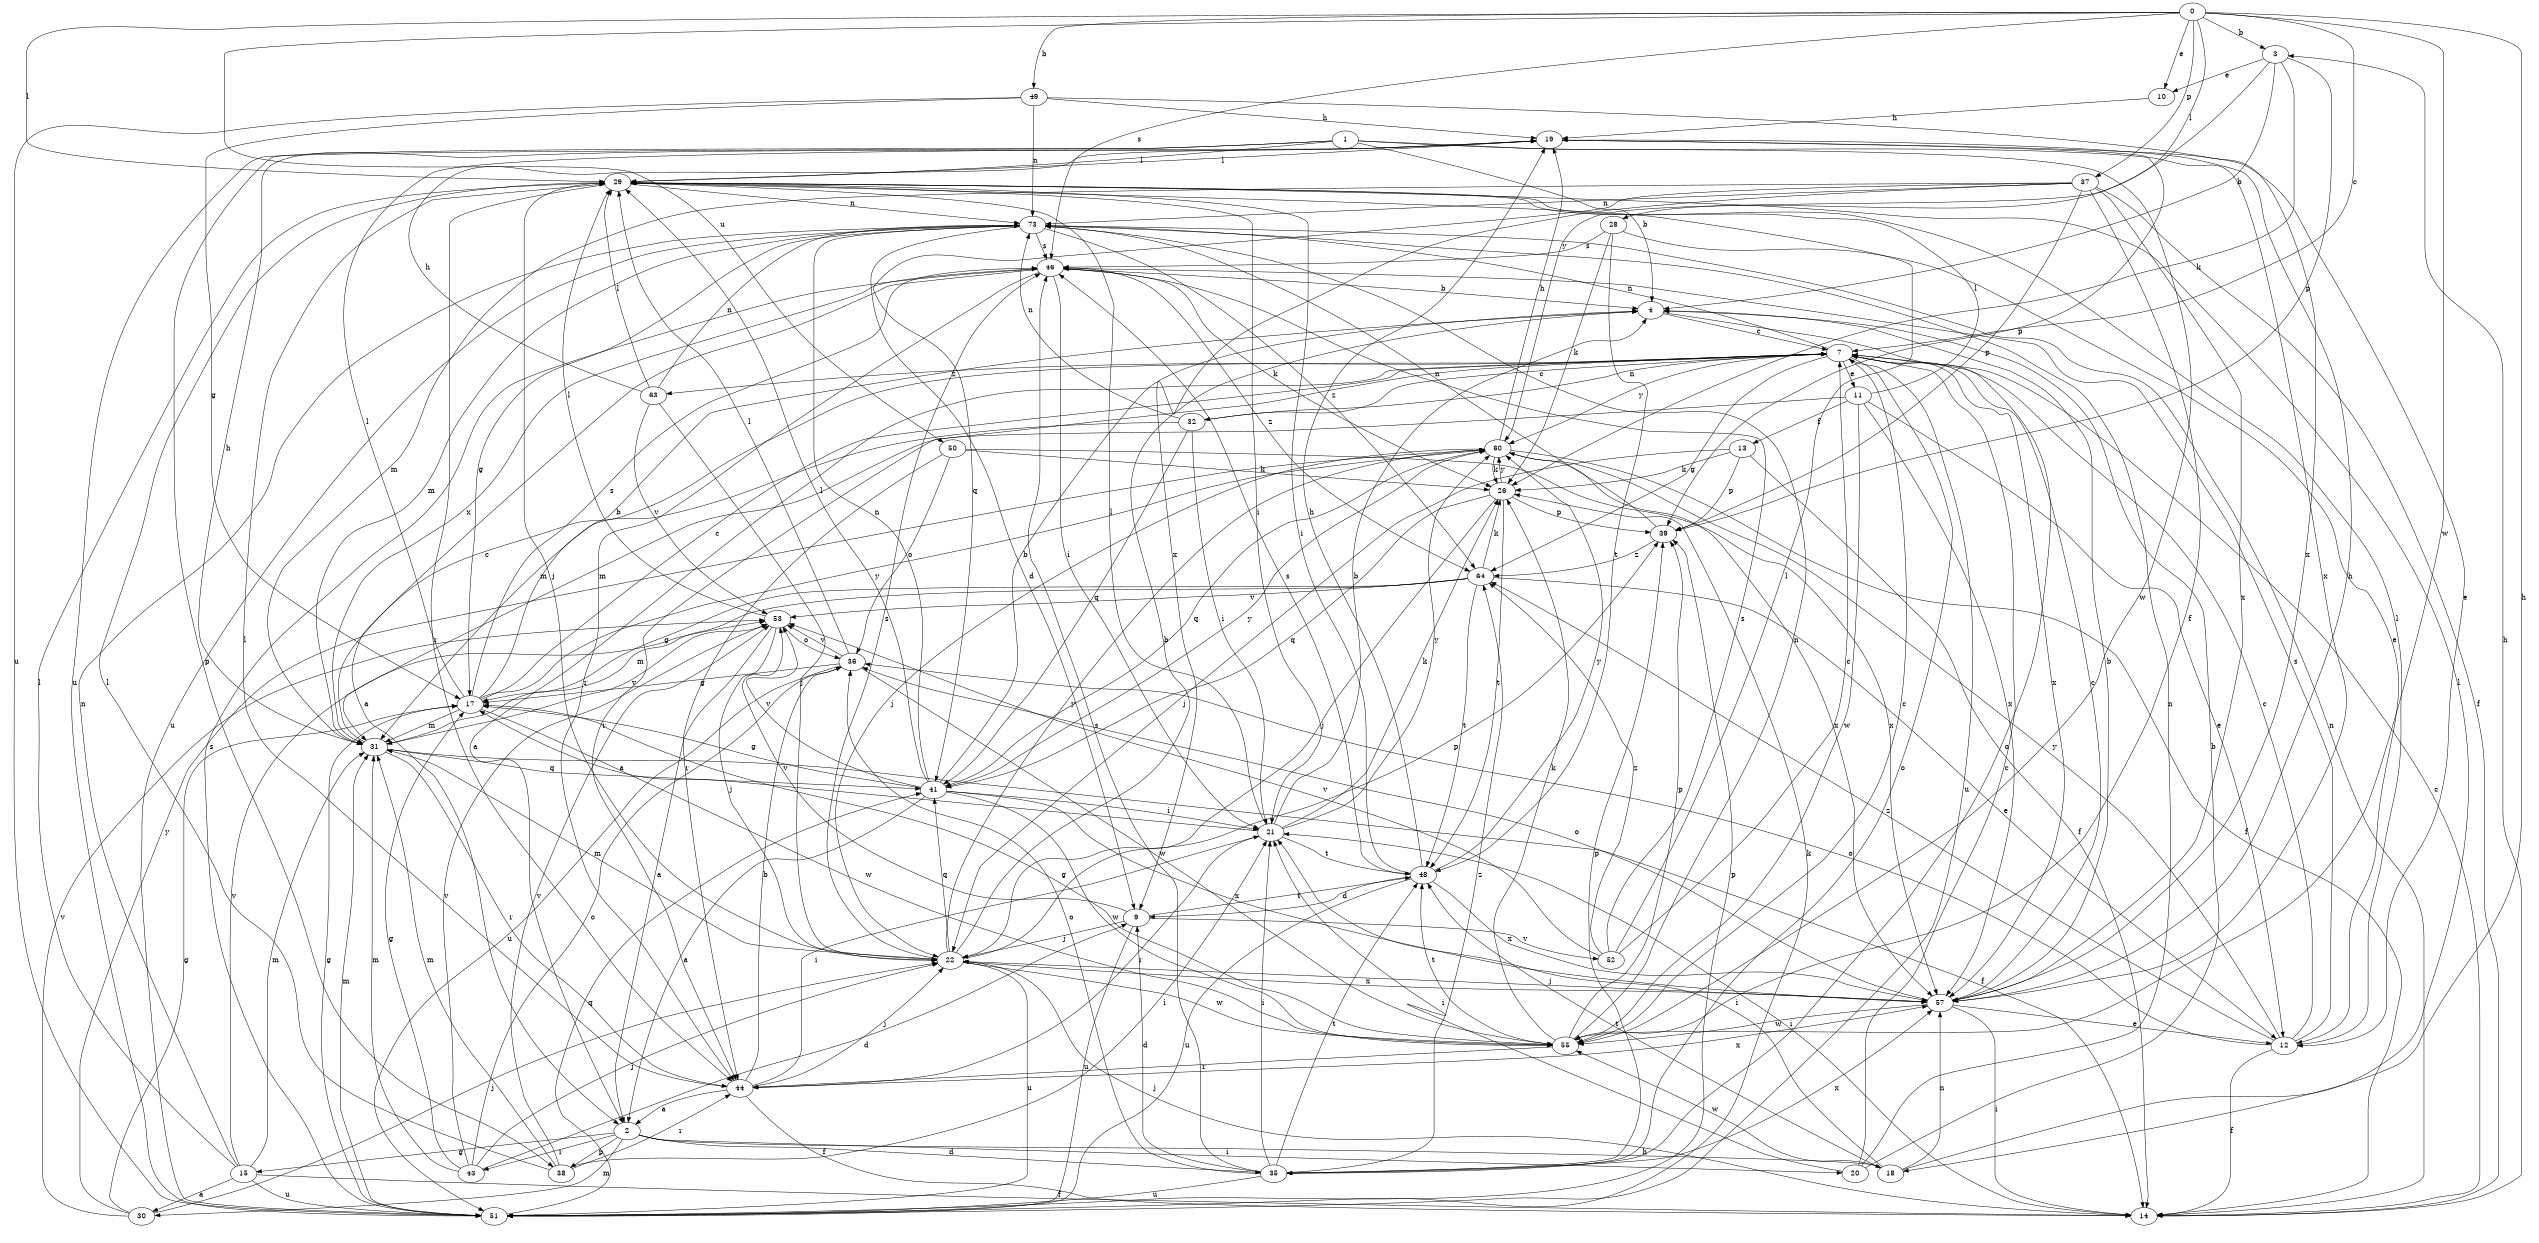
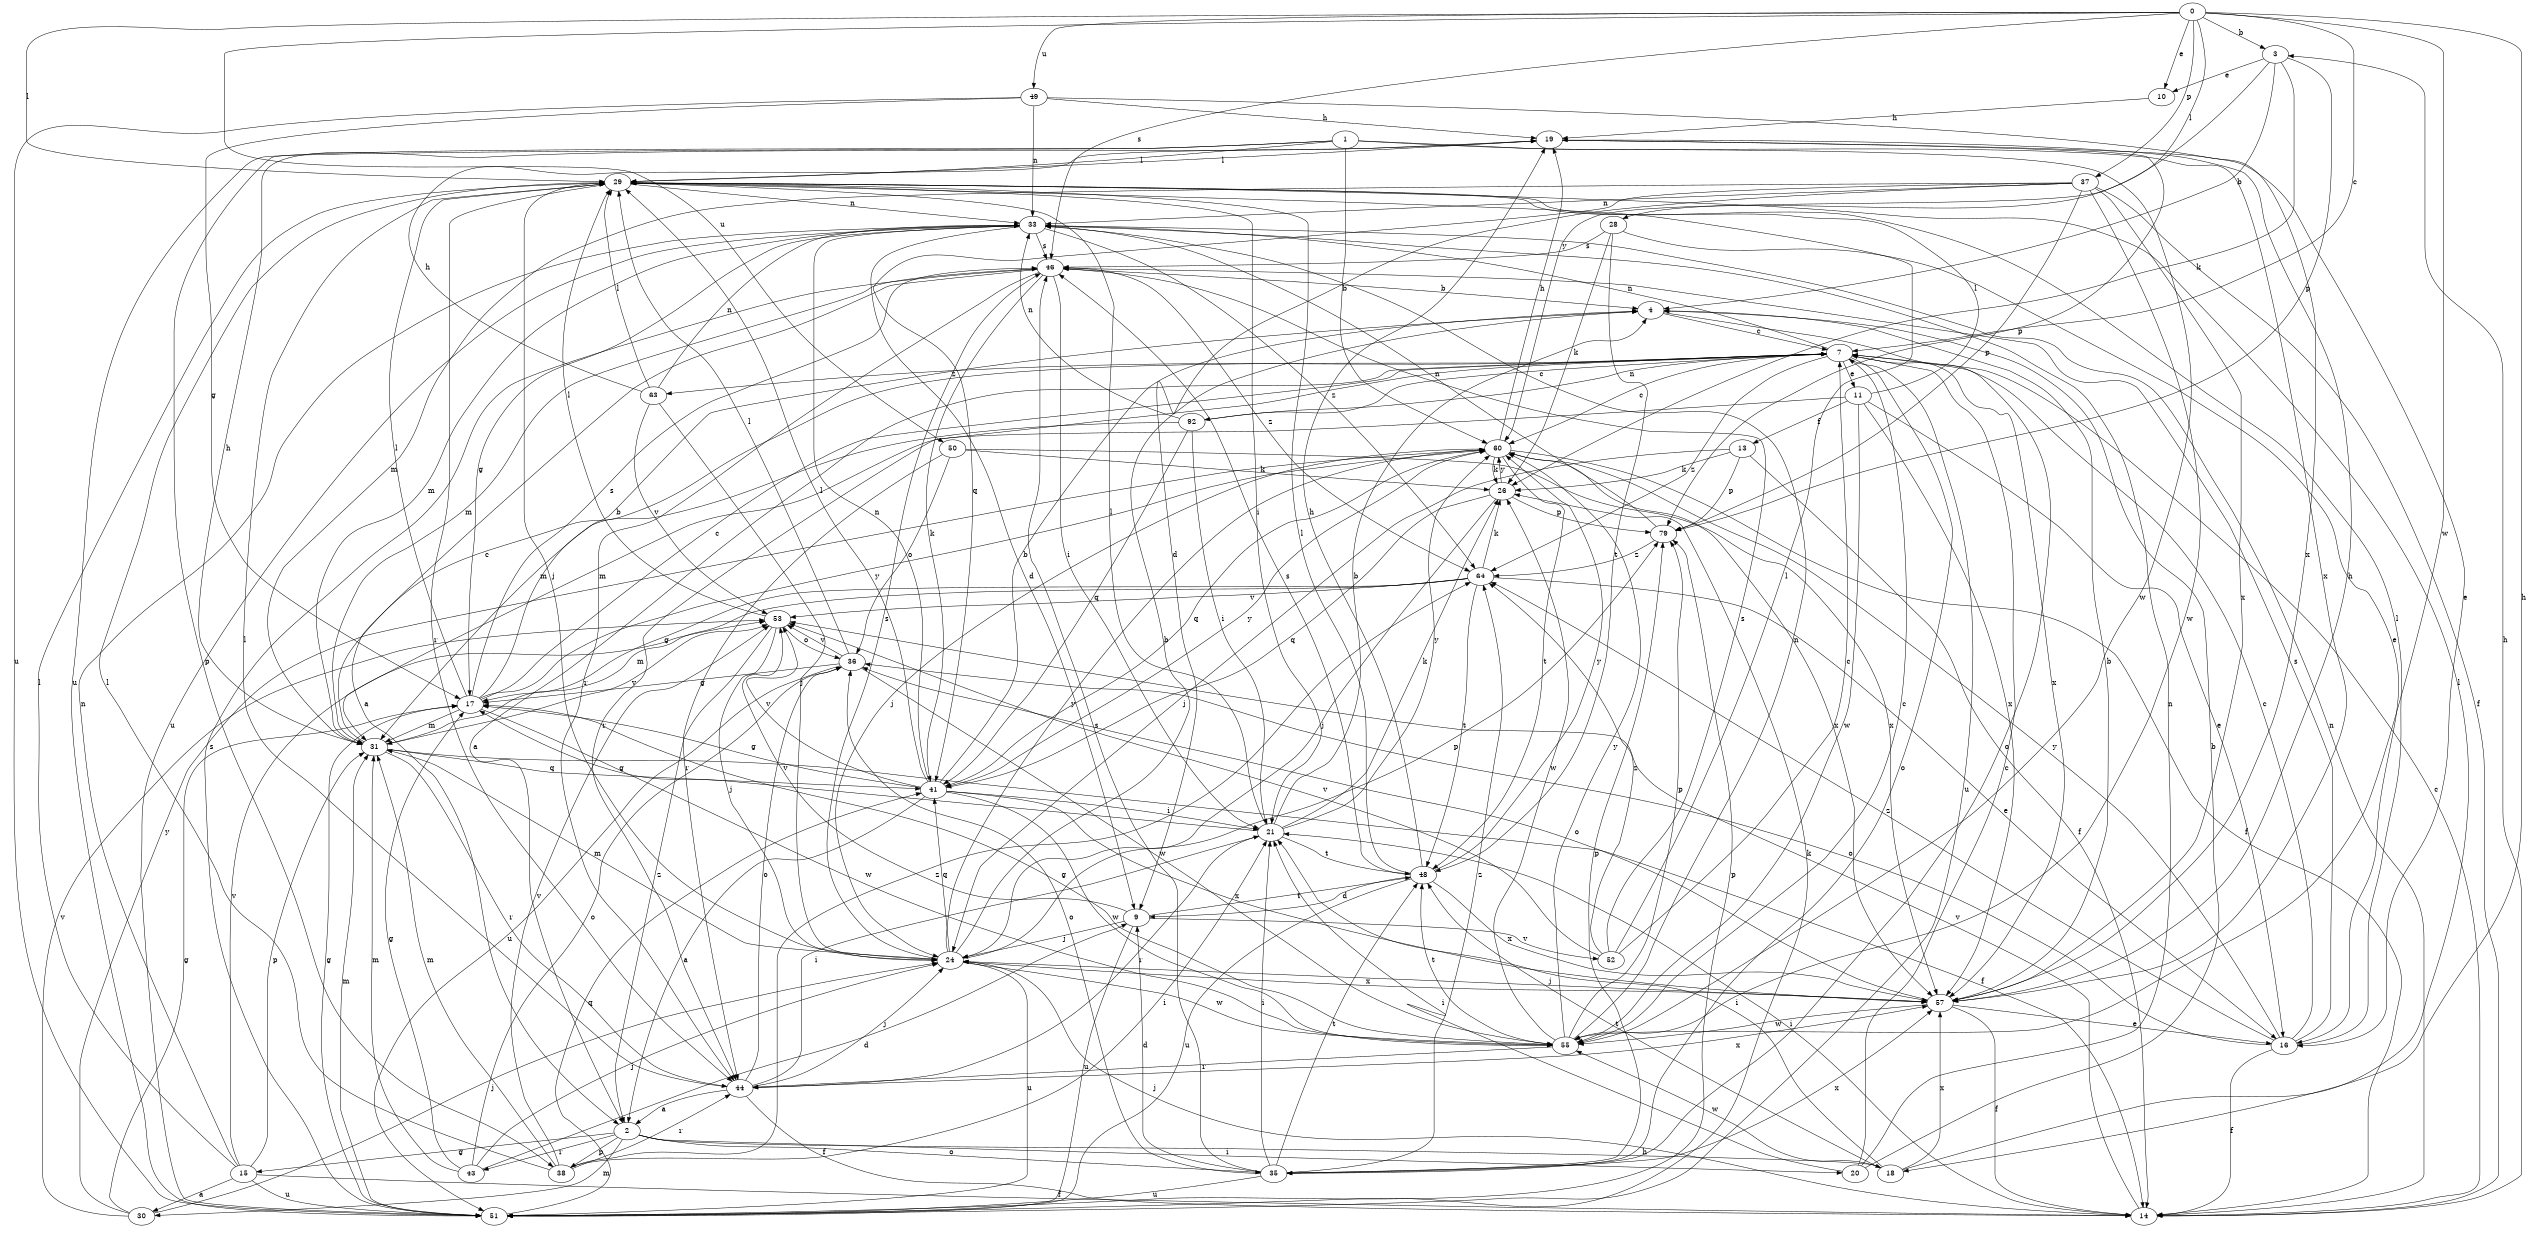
  strict digraph {
    0
    3
    7
    10
    18
    28
    29
    37
    46
    49
    50
    55
    4
    26
-   39
+   39 [label=79]
    60
    51
    57
    2
    35
    11
-   32
-   33 [label=73]
+   32 [label=92]
+   33
    44
    63
    64
    19
    48
    21
-   12
-   24 [label=22]
+   12 [label=16]
+   24
    9
    31
    14
    41
    17
    36
    1
    38
    53
    15
    20
    30
    43
    13
    52
    0 -> 3 [label=b]
    0 -> 7 [label=c]
    0 -> 10 [label=e]
    0 -> 18 [label=h]
    0 -> 28 [label=l]
    0 -> 29 [label=l]
    0 -> 37 [label=p]
    0 -> 46 [label=s]
-   0 -> 49 [label=b]
+   0 -> 49 [label=u]
    0 -> 50 [label=u]
    0 -> 55 [label=w]
    3 -> 10 [label=e]
    3 -> 4 [label=b]
    3 -> 26 [label=k]
    3 -> 39 [label=p]
    3 -> 60 [label=y]
-   7 -> 60 [label=y]
+   7 -> 60 [label=c]
    7 -> 51 [label=u]
    7 -> 57 [label=x]
    7 -> 2 [label=a]
    7 -> 35 [label=o]
    7 -> 11 [label=e]
    7 -> 32 [label=n]
    7 -> 33 [label=n]
    7 -> 44 [label=r]
    7 -> 63 [label=z]
-   7 -> 64 [label=g]
+   7 -> 64 [label=z]
    10 -> 19 [label=h]
    18 -> 29 [label=l]
    18 -> 55 [label=w]
-   18 -> 57 [label=n]
+   18 -> 57 [label=x]
    18 -> 48 [label=t]
    18 -> 21 [label=i]
    28 -> 46 [label=s]
    28 -> 26 [label=k]
    28 -> 48 [label=t]
    28 -> 12 [label=e]
    29 -> 33 [label=n]
    29 -> 44 [label=r]
    29 -> 21 [label=i]
    29 -> 24 [label=j]
-   37 -> 55 [label=f]
+   37 -> 55 [label=w]
    37 -> 39 [label=p]
    37 -> 57 [label=x]
    37 -> 33 [label=n]
-   37 -> 9 [label=x]
+   37 -> 9 [label=d]
    37 -> 31 [label=m]
    37 -> 14 [label=f]
    37 -> 41 [label=q]
    46 -> 4 [label=b]
-   46 -> 26 [label=k]
+   46 -> 41 [label=k]
    46 -> 2 [label=a]
    46 -> 44 [label=r]
    46 -> 64 [label=z]
    46 -> 21 [label=i]
-   46 -> 31 [label=x]
+   46 -> 31 [label=m]
    49 -> 51 [label=u]
    49 -> 57 [label=x]
    49 -> 33 [label=n]
    49 -> 19 [label=h]
    49 -> 17 [label=g]
    50 -> 26 [label=k]
    50 -> 57 [label=x]
    50 -> 44 [label=r]
    50 -> 36 [label=o]
    55 -> 7 [label=c]
-   55 -> 26 [label=k]
+   55 -> 26 [label=w]
    55 -> 39 [label=p]
+   55 -> 60 [label=y]
    55 -> 33 [label=n]
    55 -> 44 [label=r]
    55 -> 48 [label=t]
    55 -> 17 [label=g]
    4 -> 7 [label=c]
    4 -> 35 [label=o]
    26 -> 39 [label=p]
    26 -> 60 [label=y]
    26 -> 24 [label=j]
    26 -> 41 [label=q]
    39 -> 33 [label=n]
    39 -> 64 [label=z]
    60 -> 26 [label=k]
    60 -> 57 [label=x]
    60 -> 19 [label=h]
-   26 -> 48 [label=t]
+   60 -> 48 [label=t]
    60 -> 24 [label=j]
    60 -> 14 [label=f]
    60 -> 41 [label=q]
    51 -> 46 [label=s]
    51 -> 26 [label=k]
    51 -> 39 [label=p]
    51 -> 31 [label=m]
    51 -> 41 [label=q]
    51 -> 17 [label=g]
-   57 -> 7 [label=c]
    57 -> 55 [label=w]
    57 -> 4 [label=b]
    57 -> 19 [label=h]
    57 -> 12 [label=e]
    57 -> 24 [label=j]
-   57 -> 14 [label=i]
+   57 -> 14 [label=f]
    57 -> 36 [label=o]
    2 -> 18 [label=h]
-   2 -> 35 [label=d]
+   2 -> 35 [label=o]
    2 -> 38 [label=p]
    2 -> 15 [label=g]
    2 -> 20 [label=i]
    2 -> 30 [label=m]
    2 -> 43 [label=r]
    35 -> 46 [label=s]
    35 -> 39 [label=p]
    35 -> 51 [label=u]
    35 -> 57 [label=x]
    35 -> 64 [label=z]
    35 -> 48 [label=t]
    35 -> 21 [label=i]
    35 -> 9 [label=d]
    35 -> 36 [label=o]
    11 -> 29 [label=l]
    11 -> 55 [label=w]
    11 -> 57 [label=x]
    11 -> 12 [label=e]
    11 -> 31 [label=m]
    11 -> 13 [label=f]
    32 -> 7 [label=c]
    32 -> 33 [label=n]
    32 -> 21 [label=i]
    32 -> 31 [label=m]
    32 -> 41 [label=q]
    33 -> 46 [label=s]
    33 -> 51 [label=u]
    33 -> 64 [label=z]
    33 -> 9 [label=d]
    33 -> 31 [label=m]
    33 -> 17 [label=g]
    44 -> 29 [label=l]
    44 -> 57 [label=x]
    44 -> 2 [label=a]
    44 -> 21 [label=i]
    44 -> 24 [label=j]
    44 -> 14 [label=f]
-   44 -> 36 [label=b]
+   44 -> 36 [label=o]
    63 -> 29 [label=l]
    63 -> 33 [label=n]
    63 -> 19 [label=h]
    63 -> 24 [label=j]
    63 -> 53 [label=v]
    64 -> 26 [label=k]
    64 -> 48 [label=t]
    64 -> 12 [label=e]
    64 -> 31 [label=m]
    64 -> 17 [label=g]
    64 -> 53 [label=v]
    19 -> 29 [label=l]
    19 -> 39 [label=p]
    19 -> 12 [label=e]
-   48 -> 29 [label=i]
+   48 -> 29 [label=l]
    48 -> 46 [label=s]
    48 -> 60 [label=y]
    48 -> 51 [label=u]
    48 -> 57 [label=x]
    48 -> 19 [label=h]
    48 -> 9 [label=d]
    21 -> 29 [label=l]
    21 -> 4 [label=b]
    21 -> 26 [label=k]
    21 -> 60 [label=y]
    21 -> 44 [label=r]
    21 -> 48 [label=t]
-   21 -> 17 [label=a]
+   21 -> 17 [label=g]
    12 -> 7 [label=c]
    12 -> 29 [label=l]
    12 -> 46 [label=s]
    12 -> 60 [label=y]
    12 -> 64 [label=z]
    12 -> 14 [label=f]
    12 -> 36 [label=o]
    24 -> 46 [label=s]
    24 -> 55 [label=w]
    24 -> 4 [label=b]
    24 -> 39 [label=p]
    24 -> 60 [label=y]
    24 -> 51 [label=u]
    24 -> 57 [label=x]
    24 -> 31 [label=m]
    24 -> 41 [label=q]
    9 -> 51 [label=u]
    9 -> 48 [label=t]
    9 -> 24 [label=j]
    9 -> 53 [label=v]
    9 -> 52 [label=v]
    31 -> 7 [label=c]
    31 -> 44 [label=r]
    31 -> 19 [label=h]
    31 -> 14 [label=f]
    31 -> 41 [label=q]
    31 -> 53 [label=v]
    14 -> 3 [label=h]
    14 -> 7 [label=c]
    14 -> 33 [label=n]
    14 -> 21 [label=i]
    14 -> 24 [label=j]
-   43 -> 53 [label=v]
+   14 -> 53 [label=v]
    41 -> 29 [label=l]
    41 -> 55 [label=w]
    41 -> 4 [label=b]
    41 -> 60 [label=y]
    41 -> 57 [label=x]
    41 -> 2 [label=a]
    41 -> 33 [label=n]
    41 -> 21 [label=i]
    41 -> 17 [label=g]
    41 -> 53 [label=v]
    17 -> 7 [label=c]
-   17 -> 19 [label=l]
+   17 -> 29 [label=l]
    17 -> 46 [label=s]
    17 -> 55 [label=w]
    17 -> 4 [label=b]
    17 -> 60 [label=y]
    17 -> 31 [label=m]
    36 -> 29 [label=l]
    36 -> 55 [label=w]
    36 -> 51 [label=u]
    36 -> 17 [label=g]
    36 -> 53 [label=v]
    1 -> 29 [label=l]
    1 -> 55 [label=w]
-   1 -> 4 [label=b]
+   1 -> 60 [label=b]
    1 -> 51 [label=u]
    1 -> 57 [label=x]
    1 -> 38 [label=p]
    38 -> 29 [label=l]
    38 -> 44 [label=r]
+   38 -> 64 [label=z]
    38 -> 21 [label=i]
    38 -> 31 [label=m]
    38 -> 53 [label=v]
    53 -> 29 [label=l]
-   53 -> 2 [label=a]
+   53 -> 2 [label=z]
    53 -> 24 [label=j]
    53 -> 36 [label=o]
    15 -> 29 [label=l]
    15 -> 51 [label=u]
    15 -> 33 [label=n]
-   15 -> 31 [label=m]
+   15 -> 31 [label=p]
    15 -> 14 [label=f]
    15 -> 53 [label=v]
    15 -> 30 [label=a]
    20 -> 7 [label=c]
    20 -> 4 [label=b]
    20 -> 33 [label=n]
    20 -> 21 [label=i]
    30 -> 60 [label=y]
    30 -> 24 [label=j]
    30 -> 17 [label=g]
    30 -> 53 [label=v]
    43 -> 24 [label=j]
    43 -> 9 [label=d]
    43 -> 31 [label=m]
    43 -> 17 [label=g]
    43 -> 36 [label=o]
    13 -> 26 [label=k]
    13 -> 39 [label=p]
    13 -> 24 [label=j]
    13 -> 14 [label=f]
    52 -> 7 [label=c]
    52 -> 29 [label=l]
    52 -> 46 [label=s]
    52 -> 64 [label=z]
    52 -> 53 [label=v]
  }
